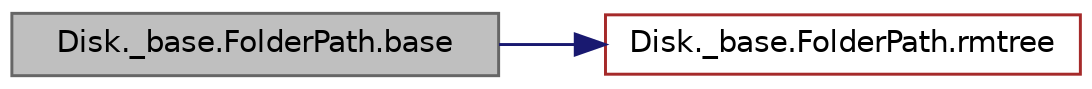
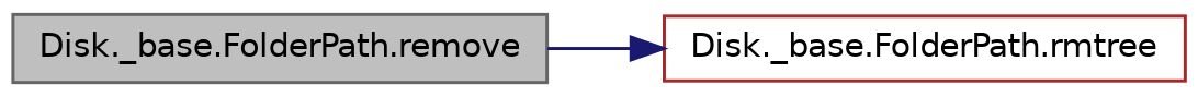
  digraph {
    rankdir=LR
    node [fontname=Helvetica fontsize=10 shape=record]
-   n1 [color=gray40 fillcolor=grey75 fontcolor=black height=0.2 label="Disk._base.FolderPath.base" style=filled width=0.4]
+   n1 [color=gray40 fillcolor=grey75 fontcolor=black height=0.2 label="Disk._base.FolderPath.remove" style=filled width=0.4]
    n2 [color=brown height=0.2 label="Disk._base.FolderPath.rmtree" width=0.4]
    n1 -> n2 [color=midnightblue fontname=Helvetica fontsize=10 labelfontname=Helvetica labelfontsize=10 style=solid]
  }
